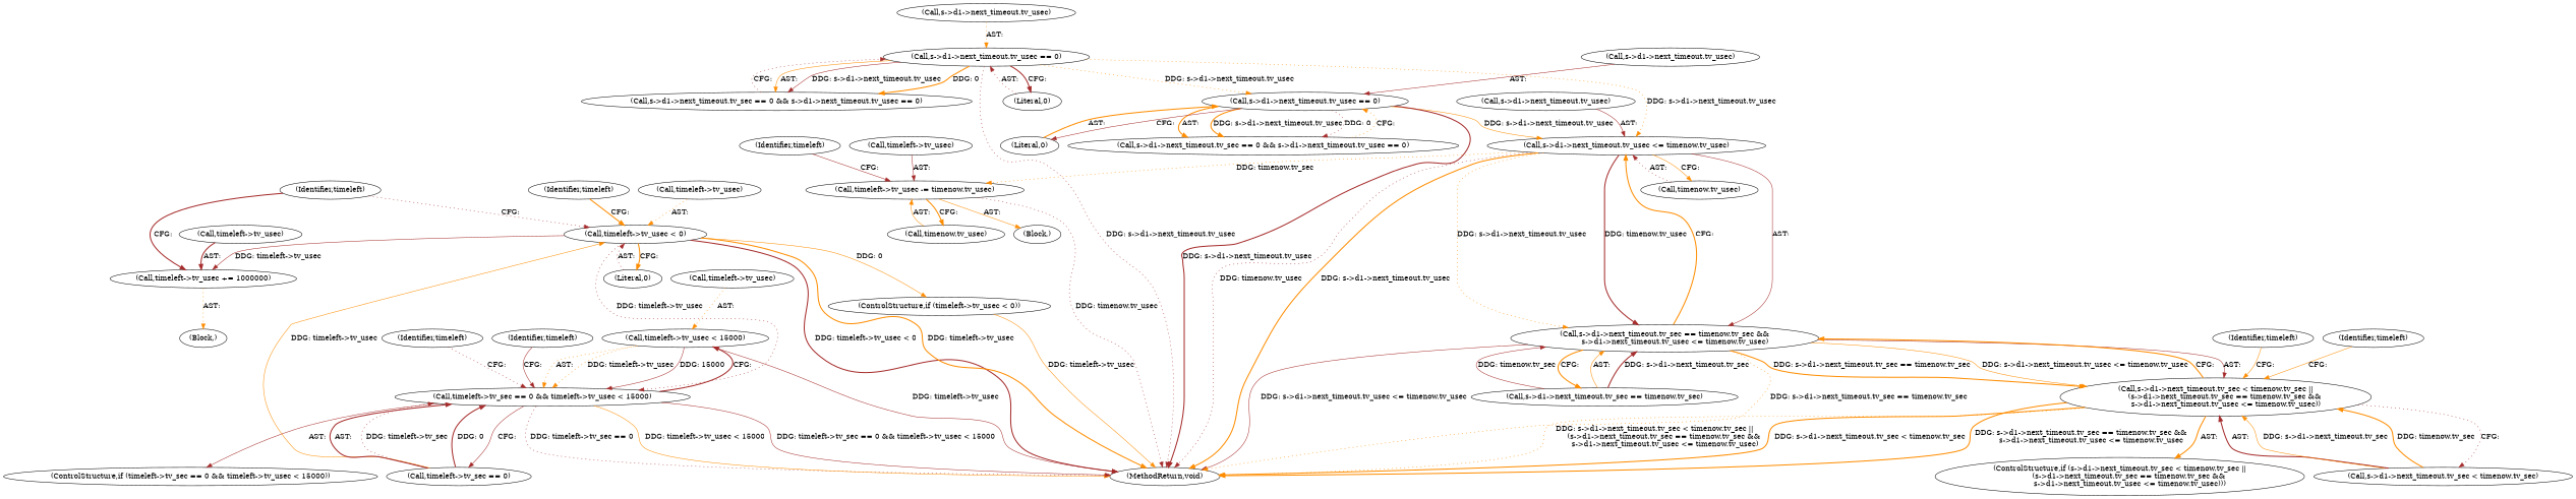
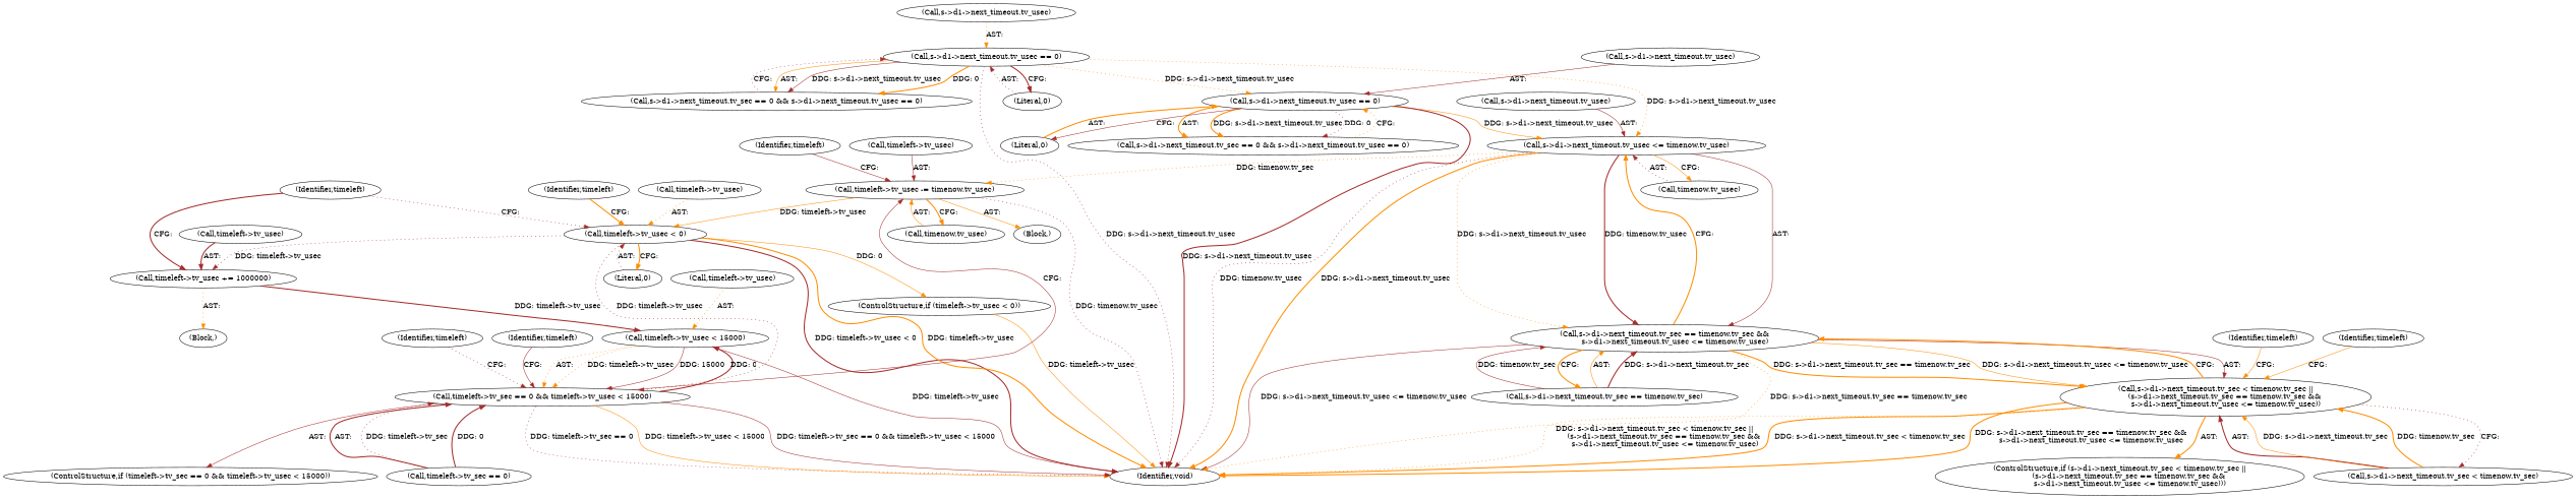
  digraph {
    edge [color=darkorange style=solid]
    n1 [label="(Call,s->d1->next_timeout.tv_usec <= timenow.tv_usec)"]
    n2 [label="(Call,s->d1->next_timeout.tv_sec == timenow.tv_sec &&\n         s->d1->next_timeout.tv_usec <= timenow.tv_usec)"]
    n3 [label="(Call,timeleft->tv_usec -= timenow.tv_usec)"]
-   n4 [label="(MethodReturn,void)"]
+   n4 [label="(Identifier,void)"]
    n5 [label="(Call,timenow.tv_usec)"]
    n6 [label="(Call,s->d1->next_timeout.tv_sec < timenow.tv_sec ||\n        (s->d1->next_timeout.tv_sec == timenow.tv_sec &&\n         s->d1->next_timeout.tv_usec <= timenow.tv_usec))"]
    n7 [label="(Call,s->d1->next_timeout.tv_sec == timenow.tv_sec)"]
    n8 [label="(Call,timeleft->tv_usec < 0)"]
    n9 [label="(Call,timenow.tv_usec)"]
    n10 [label="(Block,)"]
    n11 [label="(Call,s->d1->next_timeout.tv_usec == 0)"]
    n12 [label="(Call,s->d1->next_timeout.tv_usec == 0)"]
    n13 [label="(Literal,0)"]
    n14 [label="(Call,s->d1->next_timeout.tv_sec == 0 && s->d1->next_timeout.tv_usec == 0)"]
    n15 [label="(Call,s->d1->next_timeout.tv_sec == 0 && s->d1->next_timeout.tv_usec == 0)"]
    n16 [label="(Literal,0)"]
    n17 [label="(Call,s->d1->next_timeout.tv_sec < timenow.tv_sec)"]
    n18 [label="(ControlStructure,if (s->d1->next_timeout.tv_sec < timenow.tv_sec ||\n        (s->d1->next_timeout.tv_sec == timenow.tv_sec &&\n         s->d1->next_timeout.tv_usec <= timenow.tv_usec)))"]
    n19 [label="(Call,timeleft->tv_usec += 1000000)"]
    n20 [label="(ControlStructure,if (timeleft->tv_usec < 0))"]
    n21 [label="(Literal,0)"]
    n22 [label="(Call,timeleft->tv_sec == 0 && timeleft->tv_usec < 15000)"]
    n23 [label="(Call,timeleft->tv_usec < 15000)"]
    n24 [label="(Block,)"]
    n25 [label="(Call,timeleft->tv_sec == 0)"]
    n26 [label="(ControlStructure,if (timeleft->tv_sec == 0 && timeleft->tv_usec < 15000))"]
    n27 [label="(Call,s->d1->next_timeout.tv_usec)"]
    n28 [label="(Identifier,timeleft)"]
    n29 [label="(Call,timeleft->tv_usec)"]
    n30 [label="(Identifier,timeleft)"]
    n31 [label="(Call,s->d1->next_timeout.tv_usec)"]
    n32 [label="(Call,timeleft->tv_usec)"]
    n33 [label="(Call,timeleft->tv_usec)"]
    n34 [label="(Call,timeleft->tv_usec)"]
    n35 [label="(Identifier,timeleft)"]
    n36 [label="(Identifier,timeleft)"]
    n37 [label="(Identifier,timeleft)"]
    n38 [label="(Identifier,timeleft)"]
    n39 [label="(Call,s->d1->next_timeout.tv_usec)"]
    n40 [label="(Identifier,timeleft)"]
    n1 -> n2 [color=brown label="AST: "]
    n1 -> n2 [label="DDG: s->d1->next_timeout.tv_usec" style=dotted]
    n1 -> n2 [color=brown label="DDG: timenow.tv_usec" style=bold]
    n1 -> n3 [label="DDG: timenow.tv_sec" style=dotted]
    n1 -> n4 [label="DDG: s->d1->next_timeout.tv_usec" style=bold]
    n1 -> n4 [color=brown label="DDG: timenow.tv_usec" style=dotted]
    n1 -> n5 [label="CFG: "]
    n2 -> n1 [label="CFG: " style=bold]
    n2 -> n4 [color=brown label="DDG: s->d1->next_timeout.tv_usec <= timenow.tv_usec"]
    n2 -> n4 [label="DDG: s->d1->next_timeout.tv_sec == timenow.tv_sec" style=dotted]
    n2 -> n6 [color=brown label="AST: "]
    n2 -> n6 [label="DDG: s->d1->next_timeout.tv_sec == timenow.tv_sec" style=bold]
    n2 -> n6 [label="DDG: s->d1->next_timeout.tv_usec <= timenow.tv_usec"]
    n2 -> n7 [label="CFG: " style=bold]
    n3 -> n4 [color=brown label="DDG: timenow.tv_usec" style=dotted]
-   n25 -> n8 [label="DDG: timeleft->tv_usec"]
+   n3 -> n8 [label="DDG: timeleft->tv_usec"]
    n3 -> n9 [label="CFG: " style=bold]
    n3 -> n10 [label="AST: "]
    n5 -> n1 [color=brown label="AST: " style=dotted]
    n6 -> n2 [label="CFG: " style=bold]
    n6 -> n4 [label="DDG: s->d1->next_timeout.tv_sec < timenow.tv_sec" style=bold]
    n6 -> n4 [label="DDG: s->d1->next_timeout.tv_sec == timenow.tv_sec &&\n         s->d1->next_timeout.tv_usec <= timenow.tv_usec" style=bold]
    n6 -> n4 [label="DDG: s->d1->next_timeout.tv_sec < timenow.tv_sec ||\n        (s->d1->next_timeout.tv_sec == timenow.tv_sec &&\n         s->d1->next_timeout.tv_usec <= timenow.tv_usec)" style=dotted]
    n6 -> n17 [color=brown label="CFG: " style=dotted]
    n6 -> n18 [label="AST: " style=bold]
    n7 -> n2 [label="AST: "]
    n7 -> n2 [color=brown label="DDG: s->d1->next_timeout.tv_sec" style=bold]
    n7 -> n2 [color=brown label="DDG: timenow.tv_sec"]
    n8 -> n4 [color=brown label="DDG: timeleft->tv_usec < 0" style=bold]
    n8 -> n4 [label="DDG: timeleft->tv_usec" style=bold]
-   n8 -> n19 [color=brown label="DDG: timeleft->tv_usec"]
+   n8 -> n19 [color=brown label="DDG: timeleft->tv_usec" style=dotted]
    n8 -> n20 [label="DDG: 0"]
    n8 -> n21 [label="CFG: " style=bold]
    n8 -> n22 [color=brown label="DDG: timeleft->tv_usec" style=dotted]
    n9 -> n3 [label="AST: "]
    n11 -> n1 [label="DDG: s->d1->next_timeout.tv_usec" style=dotted]
    n11 -> n4 [color=brown label="DDG: s->d1->next_timeout.tv_usec" style=dotted]
    n11 -> n12 [label="DDG: s->d1->next_timeout.tv_usec" style=dotted]
    n11 -> n13 [color=brown label="CFG: " style=bold]
    n11 -> n14 [label="AST: "]
    n11 -> n14 [color=brown label="DDG: s->d1->next_timeout.tv_usec"]
    n11 -> n14 [label="DDG: 0" style=bold]
    n12 -> n1 [label="DDG: s->d1->next_timeout.tv_usec"]
    n12 -> n4 [color=brown label="DDG: s->d1->next_timeout.tv_usec" style=bold]
    n12 -> n15 [label="AST: " style=bold]
    n12 -> n15 [label="DDG: s->d1->next_timeout.tv_usec" style=bold]
    n12 -> n15 [color=brown label="DDG: 0" style=dotted]
    n12 -> n16 [color=brown label="CFG: "]
    n13 -> n11 [color=brown label="AST: " style=dotted]
    n14 -> n11 [color=brown label="CFG: " style=dotted]
    n15 -> n12 [label="CFG: " style=dotted]
    n16 -> n12 [label="AST: " style=bold]
    n17 -> n6 [color=brown label="AST: " style=bold]
    n17 -> n6 [label="DDG: s->d1->next_timeout.tv_sec"]
    n17 -> n6 [label="DDG: timenow.tv_sec" style=bold]
+   n19 -> n23 [color=brown label="DDG: timeleft->tv_usec" style=bold]
    n19 -> n24 [label="AST: " style=dotted]
    n20 -> n4 [label="DDG: timeleft->tv_usec"]
    n21 -> n8 [color=brown label="AST: " style=dotted]
    n22 -> n4 [color=brown label="DDG: timeleft->tv_sec == 0" style=dotted]
    n22 -> n4 [label="DDG: timeleft->tv_usec < 15000"]
    n22 -> n4 [color=brown label="DDG: timeleft->tv_sec == 0 && timeleft->tv_usec < 15000"]
-   n22 -> n23 [color=brown label="CFG: " style=bold]
-   n22 -> n25 [color=brown label="CFG: "]
+   n22 -> n23 [color=brown label="DDG: 0" style=bold]
+   n22 -> n3 [color=brown label="CFG: "]
    n22 -> n26 [color=brown label="AST: "]
    n23 -> n4 [color=brown label="DDG: timeleft->tv_usec"]
    n23 -> n22 [label="AST: " style=dotted]
    n23 -> n22 [label="DDG: timeleft->tv_usec" style=dotted]
    n23 -> n22 [color=brown label="DDG: 15000"]
    n25 -> n22 [color=brown label="AST: " style=bold]
    n25 -> n22 [color=brown label="DDG: timeleft->tv_sec" style=dotted]
    n25 -> n22 [color=brown label="DDG: 0" style=bold]
    n27 -> n12 [color=brown label="AST: "]
    n28 -> n22 [color=brown label="CFG: " style=dotted]
    n29 -> n3 [color=brown label="AST: "]
    n30 -> n6 [label="CFG: "]
    n31 -> n11 [label="AST: " style=dotted]
    n32 -> n8 [label="AST: " style=dotted]
    n33 -> n19 [color=brown label="AST: " style=bold]
    n34 -> n23 [label="AST: " style=dotted]
    n35 -> n8 [label="CFG: " style=bold]
    n36 -> n22 [color=brown label="CFG: "]
    n37 -> n6 [label="CFG: "]
    n38 -> n8 [color=brown label="CFG: " style=dotted]
    n38 -> n19 [color=brown label="CFG: " style=bold]
    n39 -> n1 [color=brown label="AST: "]
    n40 -> n3 [color=brown label="CFG: "]
  }
